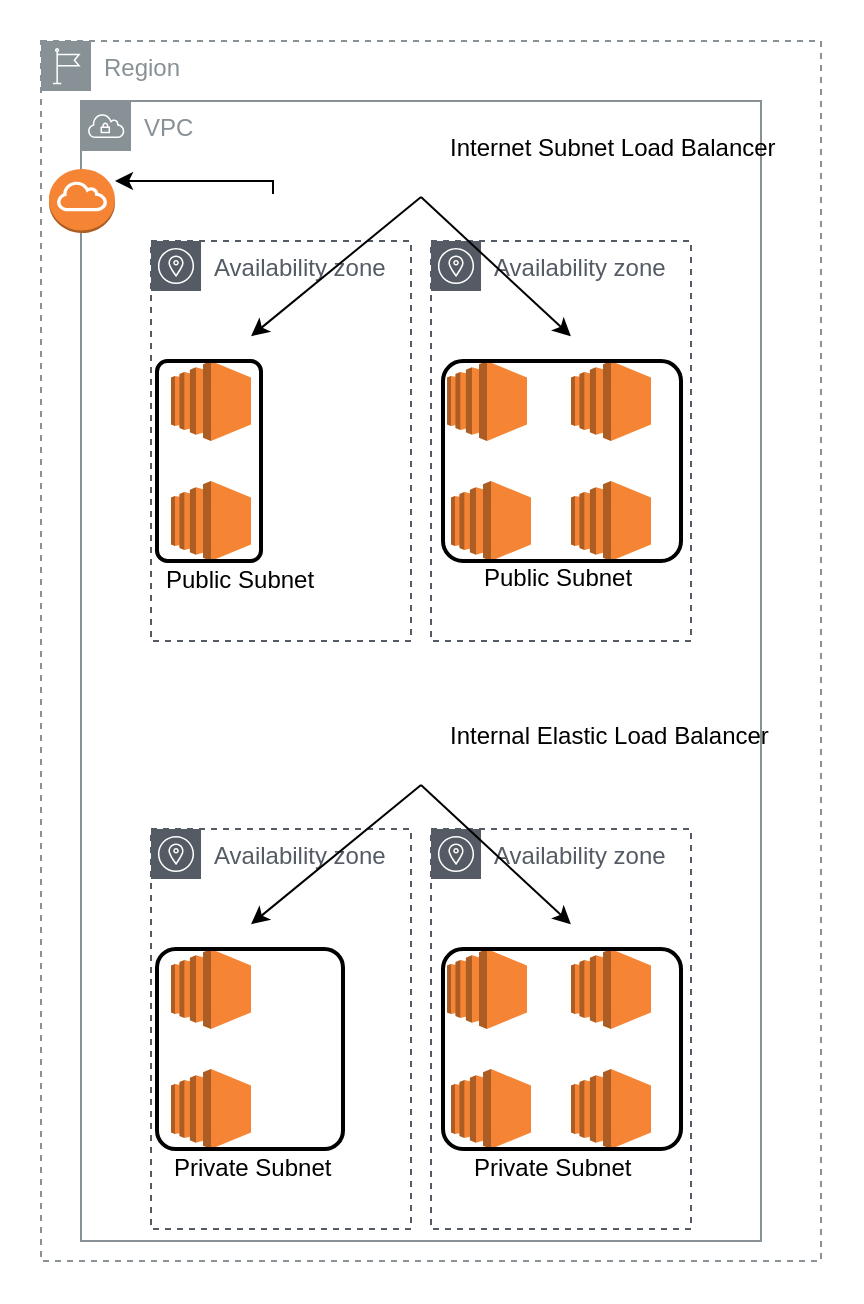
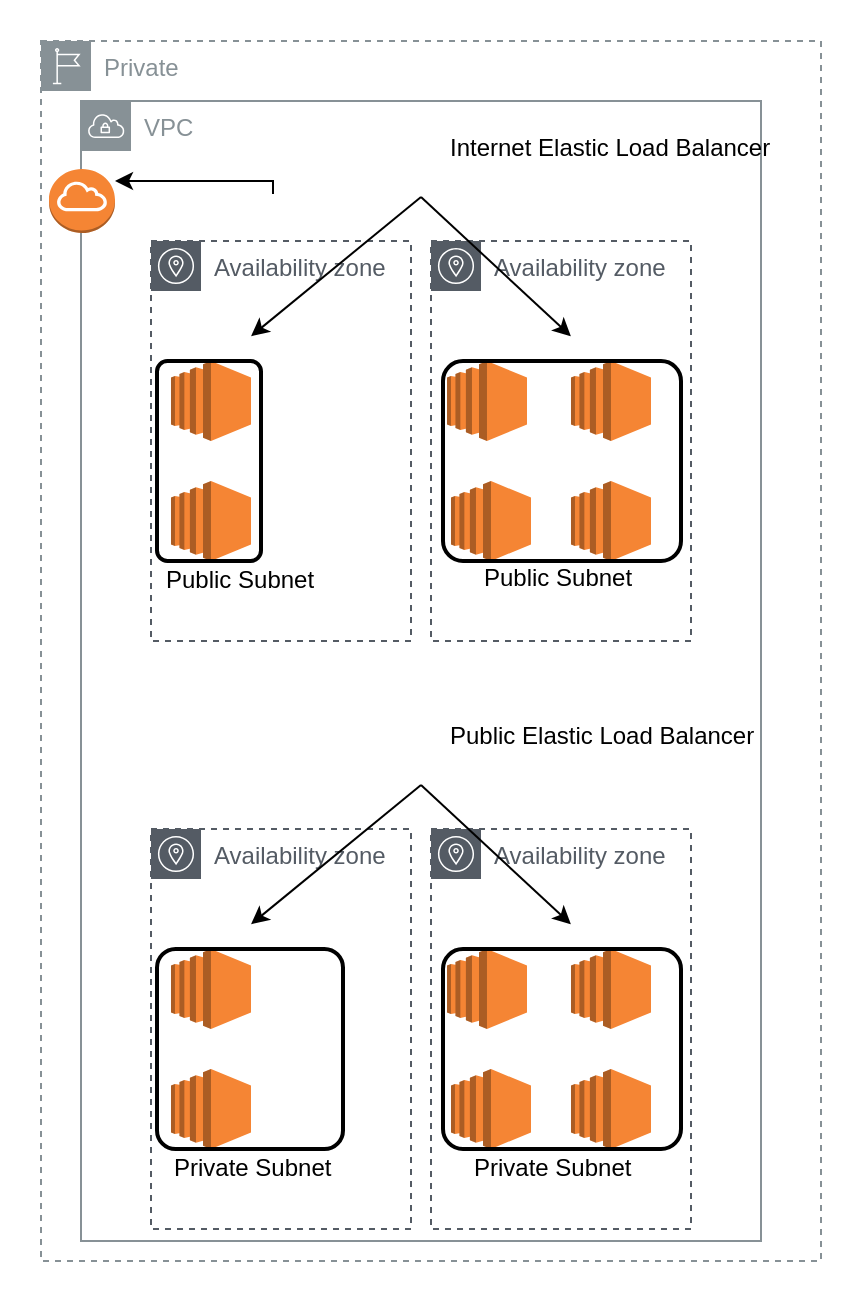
  <mxCell id="0" />
  <mxCell id="1" parent="0" />
- <mxCell id="2" value="Region" style="outlineConnect=0;gradientColor=none;html=1;whiteSpace=wrap;fontSize=12;fontStyle=0;shape=mxgraph.aws4.group;grIcon=mxgraph.aws4.group_region;strokeColor=#879196;fillColor=none;verticalAlign=top;align=left;spacingLeft=30;fontColor=#879196;dashed=1;" parent="1" vertex="1"><mxGeometry x="20" y="20" width="390" height="610" as="geometry" /></mxCell>
+ <mxCell id="2" value="Private" style="outlineConnect=0;gradientColor=none;html=1;whiteSpace=wrap;fontSize=12;fontStyle=0;shape=mxgraph.aws4.group;grIcon=mxgraph.aws4.group_region;strokeColor=#879196;fillColor=none;verticalAlign=top;align=left;spacingLeft=30;fontColor=#879196;dashed=1;" parent="1" vertex="1"><mxGeometry x="20" y="20" width="390" height="610" as="geometry" /></mxCell>
  <mxCell id="3" value="VPC" style="outlineConnect=0;gradientColor=none;html=1;whiteSpace=wrap;fontSize=12;fontStyle=0;shape=mxgraph.aws4.group;grIcon=mxgraph.aws4.group_vpc;strokeColor=#879196;fillColor=none;verticalAlign=top;align=left;spacingLeft=30;fontColor=#879196;dashed=0;" parent="1" vertex="1"><mxGeometry x="40" y="50" width="340" height="570" as="geometry" /></mxCell>
  <mxCell id="4" value="Availability zone" style="outlineConnect=0;gradientColor=none;html=1;whiteSpace=wrap;fontSize=12;fontStyle=0;shape=mxgraph.aws4.group;grIcon=mxgraph.aws4.group_availability_zone;strokeColor=#545B64;fillColor=none;verticalAlign=top;align=left;spacingLeft=30;fontColor=#545B64;dashed=1;" parent="1" vertex="1"><mxGeometry x="75" y="120" width="130" height="200" as="geometry" /></mxCell>
  <mxCell id="5" value="Availability zone" style="outlineConnect=0;gradientColor=none;html=1;whiteSpace=wrap;fontSize=12;fontStyle=0;shape=mxgraph.aws4.group;grIcon=mxgraph.aws4.group_availability_zone;strokeColor=#545B64;fillColor=none;verticalAlign=top;align=left;spacingLeft=30;fontColor=#545B64;dashed=1;" parent="1" vertex="1"><mxGeometry x="215" y="120" width="130" height="200" as="geometry" /></mxCell>
  <mxCell id="6" style="edgeStyle=none;rounded=0;orthogonalLoop=1;jettySize=auto;html=1;exitX=0.5;exitY=1;exitDx=0;exitDy=0;entryX=0.385;entryY=0.238;entryDx=0;entryDy=0;entryPerimeter=0;" parent="1" source="8" target="4" edge="1"><mxGeometry relative="1" as="geometry" /></mxCell>
  <mxCell id="7" style="edgeStyle=none;rounded=0;orthogonalLoop=1;jettySize=auto;html=1;exitX=0.5;exitY=1;exitDx=0;exitDy=0;entryX=0.538;entryY=0.238;entryDx=0;entryDy=0;entryPerimeter=0;" parent="1" source="8" target="5" edge="1"><mxGeometry relative="1" as="geometry" /></mxCell>
  <mxCell id="8" value="" style="shape=image;html=1;verticalAlign=top;verticalLabelPosition=bottom;labelBackgroundColor=#ffffff;imageAspect=0;aspect=fixed;image=https://cdn2.iconfinder.com/data/icons/amazon-aws-stencils/100/Compute__Networking_copy_Elastic_Load_Balancing-128.png" parent="1" vertex="1"><mxGeometry x="186" y="50" width="48" height="48" as="geometry" /></mxCell>
  <mxCell id="9" value="" style="outlineConnect=0;dashed=0;verticalLabelPosition=bottom;verticalAlign=top;align=center;html=1;shape=mxgraph.aws3.ec2;fillColor=#F58534;gradientColor=none;" parent="1" vertex="1"><mxGeometry x="85" y="180" width="40" height="40" as="geometry" /></mxCell>
  <mxCell id="10" value="" style="outlineConnect=0;dashed=0;verticalLabelPosition=bottom;verticalAlign=top;align=center;html=1;shape=mxgraph.aws3.ec2;fillColor=#F58534;gradientColor=none;" parent="1" vertex="1"><mxGeometry x="85" y="240" width="40" height="40" as="geometry" /></mxCell>
  <mxCell id="11" value="" style="outlineConnect=0;dashed=0;verticalLabelPosition=bottom;verticalAlign=top;align=center;html=1;shape=mxgraph.aws3.ec2;fillColor=#F58534;gradientColor=none;" parent="1" vertex="1"><mxGeometry x="223" y="180" width="40" height="40" as="geometry" /></mxCell>
  <mxCell id="12" value="" style="outlineConnect=0;dashed=0;verticalLabelPosition=bottom;verticalAlign=top;align=center;html=1;shape=mxgraph.aws3.ec2;fillColor=#F58534;gradientColor=none;" parent="1" vertex="1"><mxGeometry x="225" y="240" width="40" height="40" as="geometry" /></mxCell>
  <mxCell id="13" value="" style="outlineConnect=0;dashed=0;verticalLabelPosition=bottom;verticalAlign=top;align=center;html=1;shape=mxgraph.aws3.ec2;fillColor=#F58534;gradientColor=none;" parent="1" vertex="1"><mxGeometry x="285" y="180" width="40" height="40" as="geometry" /></mxCell>
  <mxCell id="14" value="" style="outlineConnect=0;dashed=0;verticalLabelPosition=bottom;verticalAlign=top;align=center;html=1;shape=mxgraph.aws3.ec2;fillColor=#F58534;gradientColor=none;" parent="1" vertex="1"><mxGeometry x="285" y="240" width="40" height="40" as="geometry" /></mxCell>
- <mxCell id="15" value="Internet Subnet Load Balancer&amp;nbsp;" style="text;html=1;resizable=0;points=[];autosize=1;align=left;verticalAlign=top;spacingTop=-4;" parent="1" vertex="1"><mxGeometry x="223" y="64" width="180" height="20" as="geometry" /></mxCell>
+ <mxCell id="15" value="Internet Elastic Load Balancer&amp;nbsp;" style="text;html=1;resizable=0;points=[];autosize=1;align=left;verticalAlign=top;spacingTop=-4;" parent="1" vertex="1"><mxGeometry x="223" y="64" width="180" height="20" as="geometry" /></mxCell>
  <mxCell id="16" value="" style="outlineConnect=0;dashed=0;verticalLabelPosition=bottom;verticalAlign=top;align=center;html=1;shape=mxgraph.aws3.internet_gateway;fillColor=#F58534;gradientColor=none;" parent="1" vertex="1"><mxGeometry x="24" y="84" width="33" height="32" as="geometry" /></mxCell>
  <mxCell id="17" style="edgeStyle=orthogonalEdgeStyle;rounded=0;orthogonalLoop=1;jettySize=auto;html=1;exitX=0.5;exitY=0;exitDx=0;exitDy=0;" parent="1" source="18" target="16" edge="1"><mxGeometry relative="1" as="geometry"><Array as="points"><mxPoint x="136" y="90" /></Array></mxGeometry></mxCell>
  <mxCell id="18" value="" style="shape=image;html=1;verticalAlign=top;verticalLabelPosition=bottom;labelBackgroundColor=#ffffff;imageAspect=0;aspect=fixed;image=https://cdn2.iconfinder.com/data/icons/amazon-aws-stencils/100/Storage__Content_Delivery_AWS_Storage_Gateway-128.png" parent="1" vertex="1"><mxGeometry x="116.5" y="96.5" width="39" height="39" as="geometry" /></mxCell>
  <mxCell id="19" value="" style="rounded=1;arcSize=10;dashed=0;strokeColor=#000000;fillColor=none;gradientColor=none;strokeWidth=2;" parent="1" vertex="1"><mxGeometry x="78" y="180" width="52" height="100" as="geometry" /></mxCell>
  <mxCell id="20" value="" style="rounded=1;arcSize=10;dashed=0;strokeColor=#000000;fillColor=none;gradientColor=none;strokeWidth=2;" parent="1" vertex="1"><mxGeometry x="221" y="180" width="119" height="100" as="geometry" /></mxCell>
  <mxCell id="21" value="Availability zone" style="outlineConnect=0;gradientColor=none;html=1;whiteSpace=wrap;fontSize=12;fontStyle=0;shape=mxgraph.aws4.group;grIcon=mxgraph.aws4.group_availability_zone;strokeColor=#545B64;fillColor=none;verticalAlign=top;align=left;spacingLeft=30;fontColor=#545B64;dashed=1;" parent="1" vertex="1"><mxGeometry x="75" y="414" width="130" height="200" as="geometry" /></mxCell>
  <mxCell id="22" value="Availability zone" style="outlineConnect=0;gradientColor=none;html=1;whiteSpace=wrap;fontSize=12;fontStyle=0;shape=mxgraph.aws4.group;grIcon=mxgraph.aws4.group_availability_zone;strokeColor=#545B64;fillColor=none;verticalAlign=top;align=left;spacingLeft=30;fontColor=#545B64;dashed=1;" parent="1" vertex="1"><mxGeometry x="215" y="414" width="130" height="200" as="geometry" /></mxCell>
  <mxCell id="23" style="edgeStyle=none;rounded=0;orthogonalLoop=1;jettySize=auto;html=1;exitX=0.5;exitY=1;exitDx=0;exitDy=0;entryX=0.385;entryY=0.238;entryDx=0;entryDy=0;entryPerimeter=0;" parent="1" source="25" target="21" edge="1"><mxGeometry relative="1" as="geometry" /></mxCell>
  <mxCell id="24" style="edgeStyle=none;rounded=0;orthogonalLoop=1;jettySize=auto;html=1;exitX=0.5;exitY=1;exitDx=0;exitDy=0;entryX=0.538;entryY=0.238;entryDx=0;entryDy=0;entryPerimeter=0;" parent="1" source="25" target="22" edge="1"><mxGeometry relative="1" as="geometry" /></mxCell>
  <mxCell id="25" value="" style="shape=image;html=1;verticalAlign=top;verticalLabelPosition=bottom;labelBackgroundColor=#ffffff;imageAspect=0;aspect=fixed;image=https://cdn2.iconfinder.com/data/icons/amazon-aws-stencils/100/Compute__Networking_copy_Elastic_Load_Balancing-128.png" parent="1" vertex="1"><mxGeometry x="186" y="344" width="48" height="48" as="geometry" /></mxCell>
  <mxCell id="26" value="" style="outlineConnect=0;dashed=0;verticalLabelPosition=bottom;verticalAlign=top;align=center;html=1;shape=mxgraph.aws3.ec2;fillColor=#F58534;gradientColor=none;" parent="1" vertex="1"><mxGeometry x="85" y="474" width="40" height="40" as="geometry" /></mxCell>
  <mxCell id="27" value="" style="outlineConnect=0;dashed=0;verticalLabelPosition=bottom;verticalAlign=top;align=center;html=1;shape=mxgraph.aws3.ec2;fillColor=#F58534;gradientColor=none;" parent="1" vertex="1"><mxGeometry x="85" y="534" width="40" height="40" as="geometry" /></mxCell>
  <mxCell id="28" value="" style="outlineConnect=0;dashed=0;verticalLabelPosition=bottom;verticalAlign=top;align=center;html=1;shape=mxgraph.aws3.ec2;fillColor=#F58534;gradientColor=none;" parent="1" vertex="1"><mxGeometry x="223" y="474" width="40" height="40" as="geometry" /></mxCell>
  <mxCell id="29" value="" style="outlineConnect=0;dashed=0;verticalLabelPosition=bottom;verticalAlign=top;align=center;html=1;shape=mxgraph.aws3.ec2;fillColor=#F58534;gradientColor=none;" parent="1" vertex="1"><mxGeometry x="225" y="534" width="40" height="40" as="geometry" /></mxCell>
  <mxCell id="30" value="" style="outlineConnect=0;dashed=0;verticalLabelPosition=bottom;verticalAlign=top;align=center;html=1;shape=mxgraph.aws3.ec2;fillColor=#F58534;gradientColor=none;" parent="1" vertex="1"><mxGeometry x="285" y="474" width="40" height="40" as="geometry" /></mxCell>
  <mxCell id="31" value="" style="outlineConnect=0;dashed=0;verticalLabelPosition=bottom;verticalAlign=top;align=center;html=1;shape=mxgraph.aws3.ec2;fillColor=#F58534;gradientColor=none;" parent="1" vertex="1"><mxGeometry x="285" y="534" width="40" height="40" as="geometry" /></mxCell>
- <mxCell id="32" value="Internal Elastic Load Balancer&amp;nbsp;" style="text;html=1;resizable=0;points=[];autosize=1;align=left;verticalAlign=top;spacingTop=-4;" parent="1" vertex="1"><mxGeometry x="223" y="358" width="180" height="20" as="geometry" /></mxCell>
+ <mxCell id="32" value="Public Elastic Load Balancer&amp;nbsp;" style="text;html=1;resizable=0;points=[];autosize=1;align=left;verticalAlign=top;spacingTop=-4;" parent="1" vertex="1"><mxGeometry x="223" y="358" width="180" height="20" as="geometry" /></mxCell>
  <mxCell id="33" value="" style="shape=image;html=1;verticalAlign=top;verticalLabelPosition=bottom;labelBackgroundColor=#ffffff;imageAspect=0;aspect=fixed;image=https://cdn2.iconfinder.com/data/icons/amazon-aws-stencils/100/Storage__Content_Delivery_AWS_Storage_Gateway-128.png" parent="1" vertex="1"><mxGeometry x="116.5" y="390.5" width="39" height="39" as="geometry" /></mxCell>
  <mxCell id="34" value="" style="rounded=1;arcSize=10;dashed=0;strokeColor=#000000;fillColor=none;gradientColor=none;strokeWidth=2;" parent="1" vertex="1"><mxGeometry x="78" y="474" width="93" height="100" as="geometry" /></mxCell>
  <mxCell id="35" value="" style="rounded=1;arcSize=10;dashed=0;strokeColor=#000000;fillColor=none;gradientColor=none;strokeWidth=2;" parent="1" vertex="1"><mxGeometry x="221" y="474" width="119" height="100" as="geometry" /></mxCell>
  <mxCell id="36" value="Public Subnet" style="text;html=1;resizable=0;points=[];autosize=1;align=left;verticalAlign=top;spacingTop=-4;" vertex="1" parent="1"><mxGeometry x="240" y="279" width="90" height="20" as="geometry" /></mxCell>
  <mxCell id="37" value="Public Subnet" style="text;html=1;resizable=0;points=[];autosize=1;align=left;verticalAlign=top;spacingTop=-4;" vertex="1" parent="1"><mxGeometry x="81" y="280" width="90" height="20" as="geometry" /></mxCell>
  <mxCell id="38" value="Private Subnet&amp;nbsp;" style="text;html=1;resizable=0;points=[];autosize=1;align=left;verticalAlign=top;spacingTop=-4;" vertex="1" parent="1"><mxGeometry x="235" y="574" width="100" height="20" as="geometry" /></mxCell>
  <mxCell id="39" value="Private Subnet" style="text;html=1;resizable=0;points=[];autosize=1;align=left;verticalAlign=top;spacingTop=-4;" vertex="1" parent="1"><mxGeometry x="85" y="574" width="90" height="20" as="geometry" /></mxCell>
